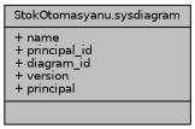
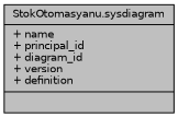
  digraph {
-   n1 [color=black fillcolor=grey75 fontcolor=black fontname=Helvetica fontsize=10 height=0.2 label="{StokOtomasyanu.sysdiagram\n|+ name\l+ principal_id\l+ diagram_id\l+ version\l+ principal\l|}" shape=record style=filled width=0.4]
+   n1 [color=black fillcolor=grey75 fontcolor=black fontname=Helvetica fontsize=10 height=0.2 label="{StokOtomasyanu.sysdiagram\n|+ name\l+ principal_id\l+ diagram_id\l+ version\l+ definition\l|}" shape=record style=filled width=0.4]
  }
